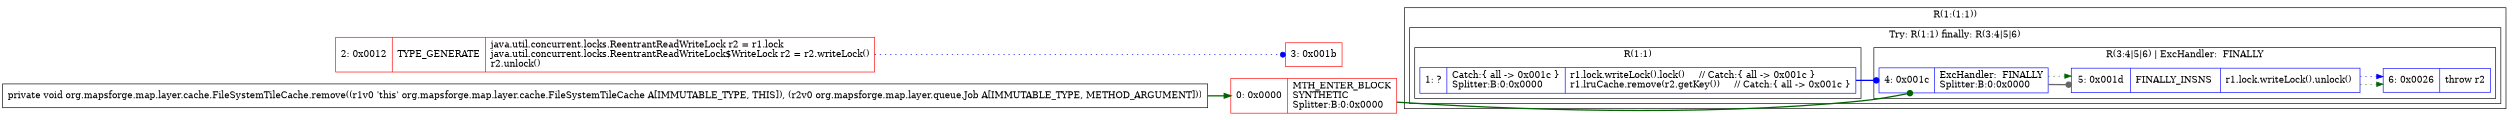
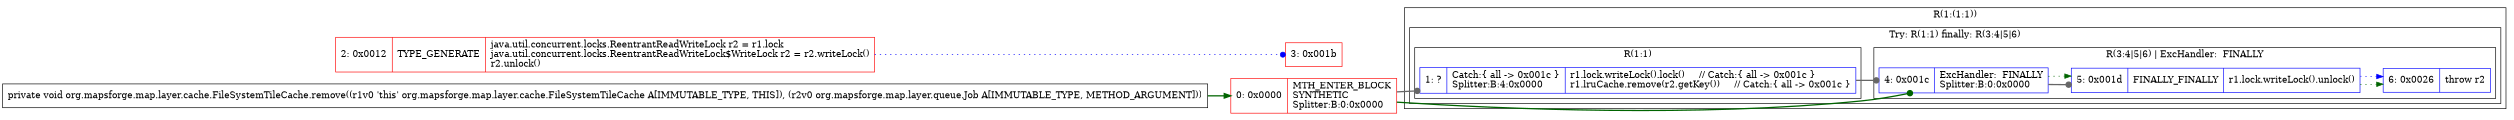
  digraph {
    rankdir=LR
    node [color=blue shape=record]
    edge [arrowhead=dot color=darkgreen style=bold]
-   n1 [label="{1\:\ ?|Catch:\{ all \-\> 0x001c \}\lSplitter:B:0:0x0000\l|r1.lock.writeLock().lock()     \/\/ Catch:\{ all \-\> 0x001c \}\lr1.lruCache.remove(r2.getKey())     \/\/ Catch:\{ all \-\> 0x001c \}\l}"]
+   n1 [label="{1\:\ ?|Catch:\{ all \-\> 0x001c \}\lSplitter:B:4:0x0000\l|r1.lock.writeLock().lock()     \/\/ Catch:\{ all \-\> 0x001c \}\lr1.lruCache.remove(r2.getKey())     \/\/ Catch:\{ all \-\> 0x001c \}\l}"]
    n2 [label="{4\:\ 0x001c|ExcHandler:  FINALLY\lSplitter:B:0:0x0000\l}"]
-   n3 [label="{5\:\ 0x001d|FINALLY_INSNS\l|r1.lock.writeLock().unlock()\l}"]
+   n3 [label="{5\:\ 0x001d|FINALLY_FINALLY\l|r1.lock.writeLock().unlock()\l}"]
    n4 [label="{6\:\ 0x0026|throw r2\l}"]
    n5 [color=red label="{2\:\ 0x0012|TYPE_GENERATE\l|java.util.concurrent.locks.ReentrantReadWriteLock r2 = r1.lock\ljava.util.concurrent.locks.ReentrantReadWriteLock$WriteLock r2 = r2.writeLock()\lr2.unlock()\l}"]
    n6 [color=red label="{3\:\ 0x001b}"]
    n7 [color=red label="{0\:\ 0x0000|MTH_ENTER_BLOCK\lSYNTHETIC\lSplitter:B:0:0x0000\l}"]
    n8 [label="{private void org.mapsforge.map.layer.cache.FileSystemTileCache.remove((r1v0 'this' org.mapsforge.map.layer.cache.FileSystemTileCache A[IMMUTABLE_TYPE, THIS]), (r2v0 org.mapsforge.map.layer.queue.Job A[IMMUTABLE_TYPE, METHOD_ARGUMENT])) }" color=""]
    subgraph cluster_1 {
      label="R(1:(1:1))"
      subgraph cluster_2 {
        label="Try: R(1:1) finally: R(3:4|5|6)"
        subgraph cluster_3 {
          label="R(1:1)"
          n1
        }
        subgraph cluster_4 {
          label="R(3:4|5|6) | ExcHandler:  FINALLY\l"
          n2
          n3
          n4
        }
      }
    }
    subgraph cluster_5 {
      label="R(3:4|5|6) | ExcHandler:  FINALLY\l"
    }
-   n1 -> n2 [color=blue]
+   n1 -> n2 [color=gray40]
    n2 -> n3 [color=gray40]
    n2 -> n3 [arrowhead=normal style=dotted]
    n3 -> n4 [arrowhead=normal style=dotted]
    n3 -> n4 [arrowhead=normal color=blue style=dotted]
    n5 -> n6 [color=blue style=dotted]
+   n7 -> n1 [color=gray40]
    n7 -> n2
    n8 -> n7 [arrowhead=normal]
  }
